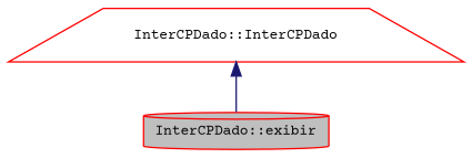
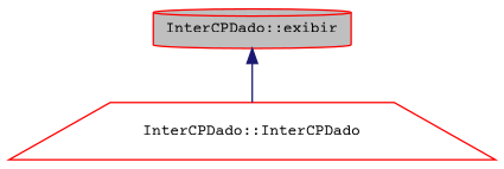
  digraph {
    rankdir=TB
    fontname="Courier Prime"
    node [color=red fontname="Courier Prime" fontsize=10 style=filled]
    n1 [fillcolor=grey75 fontcolor=black height=0.2 label="InterCPDado::exibir" shape=cylinder width=0.4]
    n2 [fillcolor=white height=0.2 label="InterCPDado::InterCPDado" shape=trapezium width=0.4]
-   n2 -> n1 [color=midnightblue dir=back fontname="Courier Prime" fontsize=10 labelfontname=Helvetica labelfontsize=10 style=solid]
+   n1 -> n2 [color=midnightblue dir=back fontname="Courier Prime" fontsize=10 labelfontname=Helvetica labelfontsize=10 style=solid]
  }
